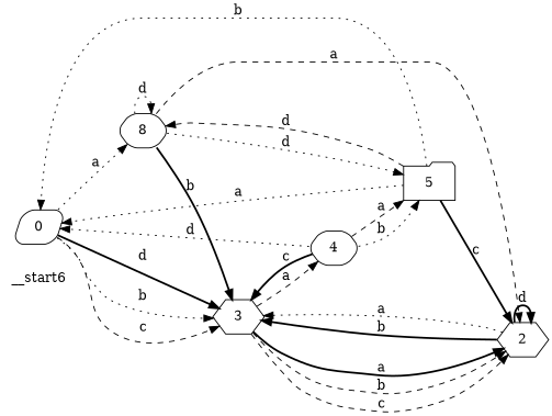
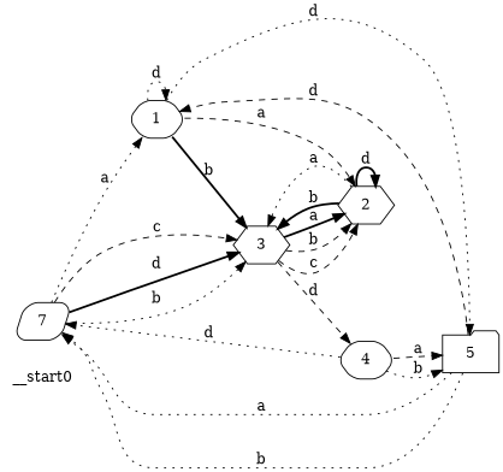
  digraph {
    rankdir=LR
    node [shape=hexagon color=black fillcolor=white style="rounded,filled"]
    edge [style=dotted]
-   __start0 [shape=none label=__start6 color="" fillcolor="" style=""]
-   n2 [label=0 shape=parallelogram]
-   n3 [label=8]
+   __start0 [shape=none color="" fillcolor="" style=""]
+   n2 [label=7 shape=parallelogram]
+   n3 [label=1]
    n4 [label=3 style=filled]
    n5 [label=2 style=filled]
    n6 [label=5 shape=folder style=filled]
    n7 [label=4]
    n2 -> n3 [label=a]
    n2 -> n4 [label=b]
    n2 -> n4 [label=c style=dashed]
    n2 -> n4 [label=d style=bold]
    n3 -> n3 [label=d]
    n3 -> n4 [label=b style=bold]
    n3 -> n5 [label=a style=dashed]
    n3 -> n6 [label=d]
    n4 -> n5 [label=a style=bold]
    n4 -> n5 [label=b style=dashed]
    n4 -> n5 [label=c style=dashed]
-   n4 -> n7 [label=a style=dashed]
+   n4 -> n7 [label=d style=dashed]
    n5 -> n4 [label=a]
    n5 -> n4 [label=b style=bold]
    n5 -> n5 [label=d style=bold]
    n6 -> n2 [label=a]
    n6 -> n2 [label=b]
    n6 -> n3 [label=d style=dashed]
-   n6 -> n5 [label=c style=bold]
    n7 -> n2 [label=d]
-   n7 -> n4 [label=c style=bold]
    n7 -> n6 [label=a style=dashed]
    n7 -> n6 [label=b]
  }
